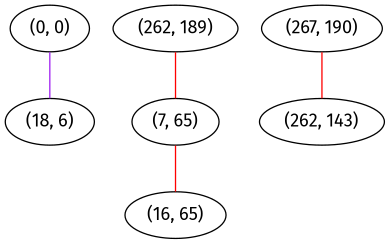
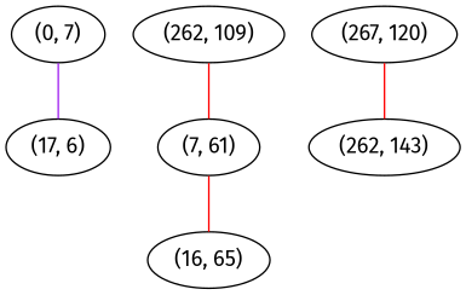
  graph {
    fontname="Fira Sans"
    node [fontname="Fira Sans"]
    edge [color=red fontname="Fira Sans" weight=1]
-   "(0, 0)"
-   "(17, 6)" [label="(18, 6)"]
-   "(7, 65)"
+   "(0, 0)" [label="(0, 7)"]
+   "(17, 6)"
+   "(7, 65)" [label="(7, 61)"]
    "(16, 65)"
-   "(262, 109)" [label="(262, 189)"]
-   "(267, 120)" [label="(267, 190)"]
+   "(262, 109)"
+   "(267, 120)"
    "(262, 143)"
    "(0, 0)" -- "(17, 6)" [color=purple weight=4]
    "(7, 65)" -- "(16, 65)"
    "(262, 109)" -- "(7, 65)"
    "(267, 120)" -- "(262, 143)"
  }
